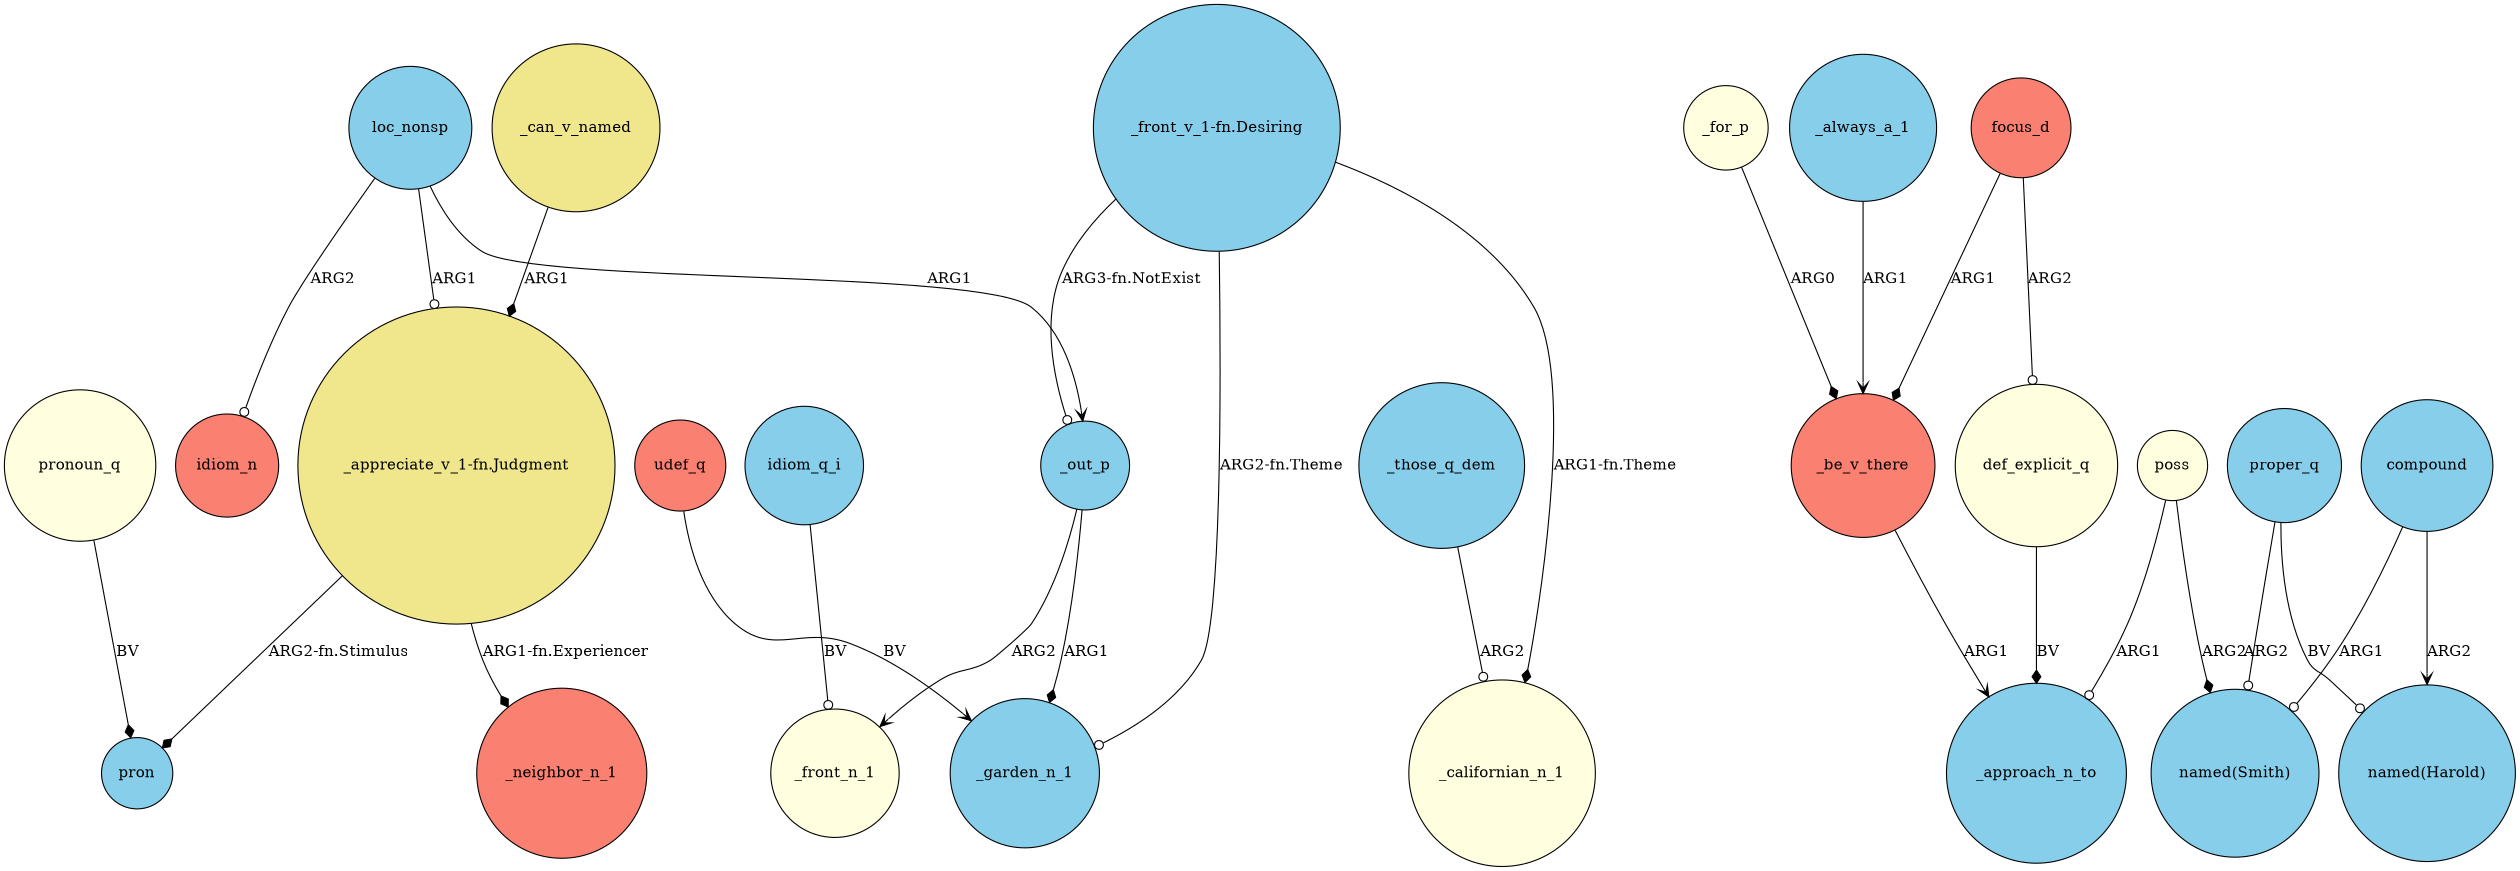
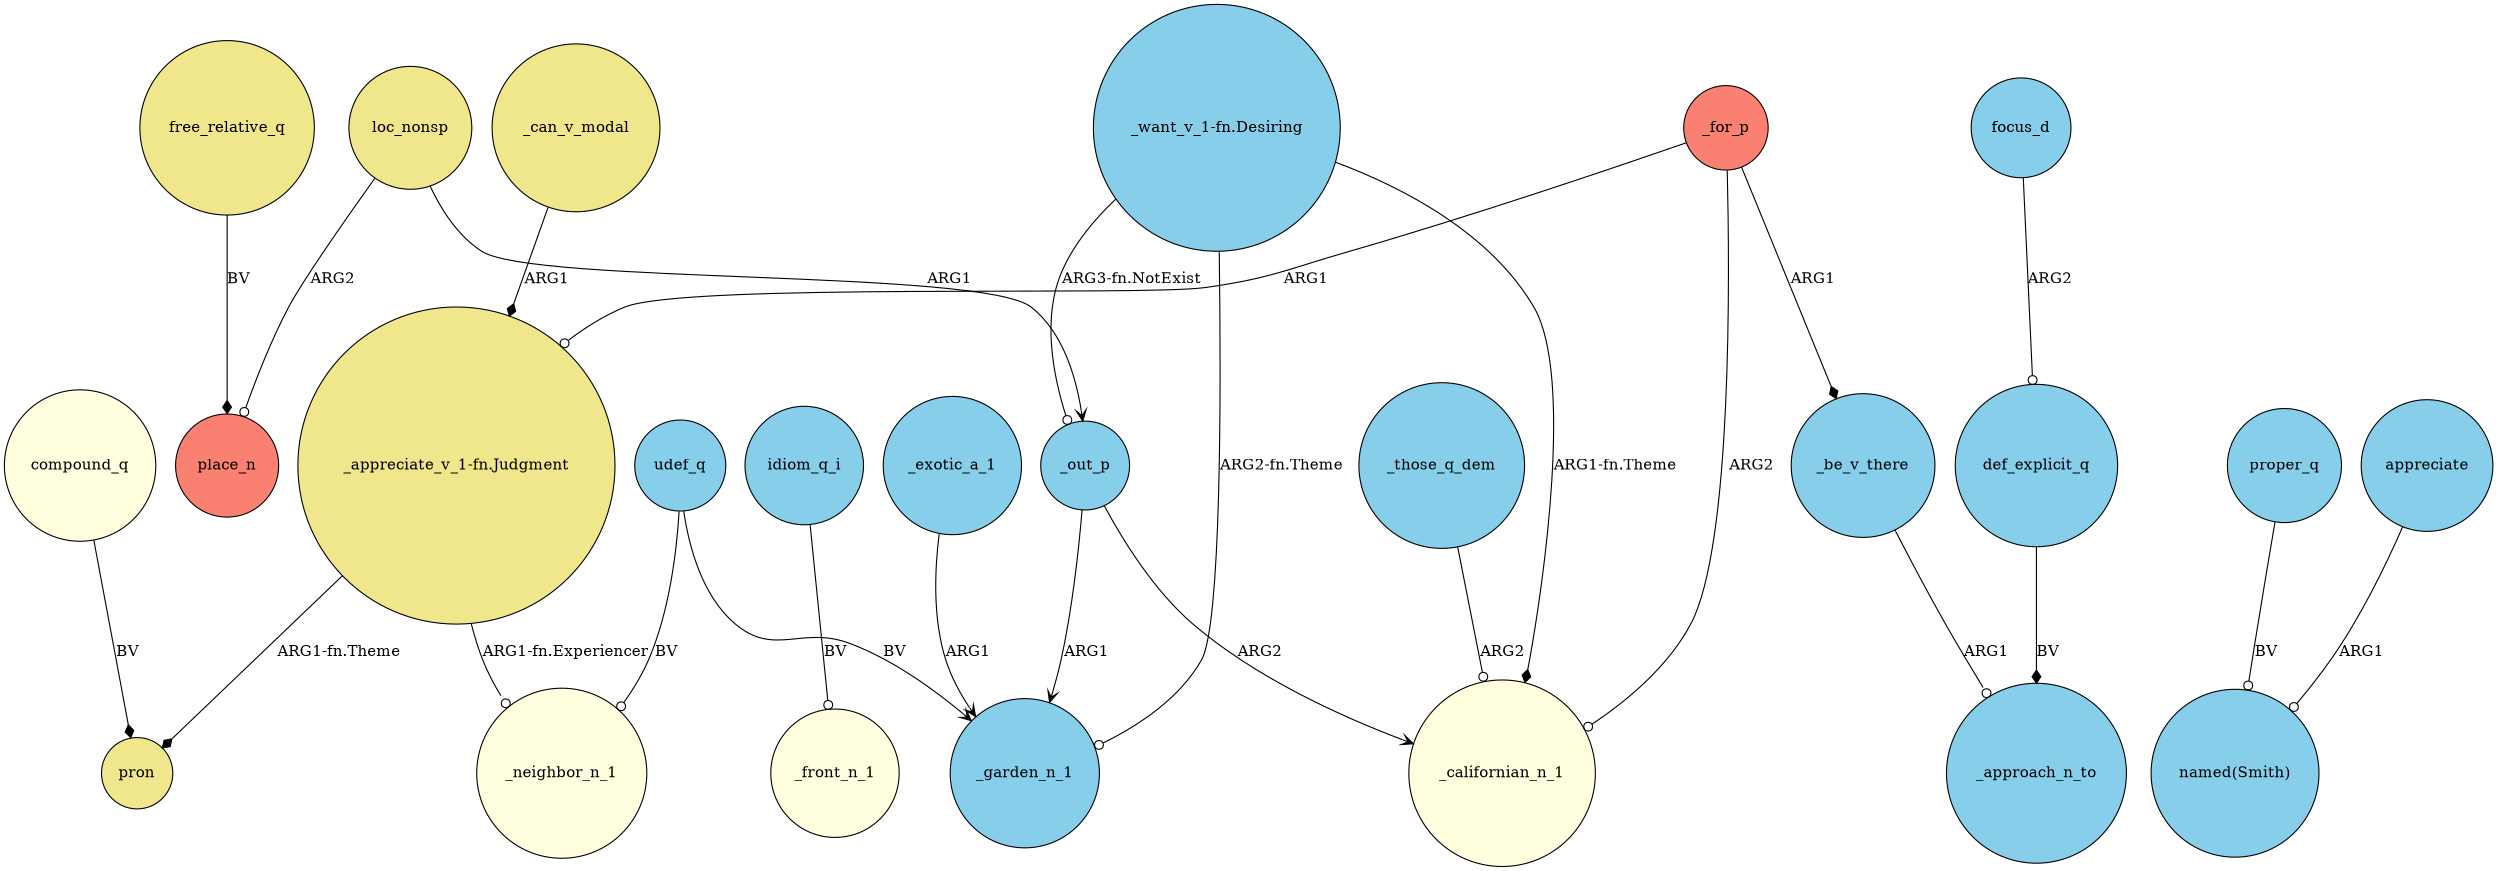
  digraph {
    node [fillcolor=skyblue shape=circle style=filled]
    edge [arrowhead=odot]
-   _for_p [fillcolor=lightyellow]
+   _for_p [fillcolor=salmon]
    _californian_n_1 [fillcolor=lightyellow]
-   _be_v_there [fillcolor=salmon]
+   _be_v_there
    _approach_n_to
    _front_n_1 [fillcolor=lightyellow]
    _out_p
    _garden_n_1
-   loc_nonsp
+   loc_nonsp [fillcolor=khaki]
    "_appreciate_v_1-fn.Judgment" [fillcolor=khaki]
-   place_n [fillcolor=salmon label=idiom_n]
-   _neighbor_n_1 [fillcolor=salmon]
-   pron
-   udef_q [fillcolor=salmon]
-   _always_a_1
+   place_n [fillcolor=salmon]
+   _neighbor_n_1 [fillcolor=lightyellow]
+   pron [fillcolor=khaki]
+   udef_q
    proper_q
-   "named(Harold)"
    "named(Smith)"
-   _can_v_modal [fillcolor=khaki label=_can_v_named]
-   focus_d [fillcolor=salmon]
-   def_explicit_q [fillcolor=lightyellow]
-   poss [fillcolor=lightyellow]
-   pronoun_q [fillcolor=lightyellow]
-   "_want_v_1-fn.Desiring" [label="_front_v_1-fn.Desiring"]
-   compound
+   _exotic_a_1
+   _can_v_modal [fillcolor=khaki]
+   focus_d
+   def_explicit_q
+   pronoun_q [fillcolor=lightyellow label=compound_q]
+   "_want_v_1-fn.Desiring"
+   compound [label=appreciate]
    _those_q_dem
+   free_relative_q [fillcolor=khaki]
    idiom_q_i
-   _for_p -> _be_v_there [arrowhead=diamond label=ARG0]
-   _be_v_there -> _approach_n_to [arrowhead=vee label=ARG1]
-   _out_p -> _front_n_1 [arrowhead=vee label=ARG2]
-   _out_p -> _garden_n_1 [arrowhead=diamond label=ARG1]
+   _for_p -> _californian_n_1 [label=ARG2]
+   _for_p -> _be_v_there [arrowhead=diamond label=ARG1]
+   _be_v_there -> _approach_n_to [label=ARG1]
+   _out_p -> _californian_n_1 [arrowhead=vee label=ARG2]
+   _out_p -> _garden_n_1 [arrowhead=vee label=ARG1]
    loc_nonsp -> _out_p [arrowhead=vee label=ARG1]
-   loc_nonsp -> "_appreciate_v_1-fn.Judgment" [label=ARG1]
+   _for_p -> "_appreciate_v_1-fn.Judgment" [label=ARG1]
    loc_nonsp -> place_n [label=ARG2]
-   "_appreciate_v_1-fn.Judgment" -> _neighbor_n_1 [arrowhead=diamond label="ARG1-fn.Experiencer"]
-   "_appreciate_v_1-fn.Judgment" -> pron [arrowhead=diamond label="ARG2-fn.Stimulus"]
+   "_appreciate_v_1-fn.Judgment" -> _neighbor_n_1 [label="ARG1-fn.Experiencer"]
+   "_appreciate_v_1-fn.Judgment" -> pron [arrowhead=diamond label="ARG1-fn.Theme"]
    udef_q -> _garden_n_1 [arrowhead=vee label=BV]
-   _always_a_1 -> _be_v_there [arrowhead=vee label=ARG1]
-   proper_q -> "named(Harold)" [label=BV]
-   proper_q -> "named(Smith)" [label=ARG2]
+   udef_q -> _neighbor_n_1 [label=BV]
+   proper_q -> "named(Smith)" [label=BV]
+   _exotic_a_1 -> _garden_n_1 [arrowhead=vee label=ARG1]
    _can_v_modal -> "_appreciate_v_1-fn.Judgment" [arrowhead=diamond label=ARG1]
-   focus_d -> _be_v_there [arrowhead=diamond label=ARG1]
    focus_d -> def_explicit_q [label=ARG2]
    def_explicit_q -> _approach_n_to [arrowhead=diamond label=BV]
-   poss -> _approach_n_to [label=ARG1]
-   poss -> "named(Smith)" [arrowhead=diamond label=ARG2]
    pronoun_q -> pron [arrowhead=diamond label=BV]
    "_want_v_1-fn.Desiring" -> _californian_n_1 [arrowhead=diamond label="ARG1-fn.Theme"]
    "_want_v_1-fn.Desiring" -> _out_p [label="ARG3-fn.NotExist"]
    "_want_v_1-fn.Desiring" -> _garden_n_1 [label="ARG2-fn.Theme"]
-   compound -> "named(Harold)" [arrowhead=vee label=ARG2]
    compound -> "named(Smith)" [label=ARG1]
    _those_q_dem -> _californian_n_1 [label=ARG2]
+   free_relative_q -> place_n [arrowhead=diamond label=BV]
    idiom_q_i -> _front_n_1 [label=BV]
  }
